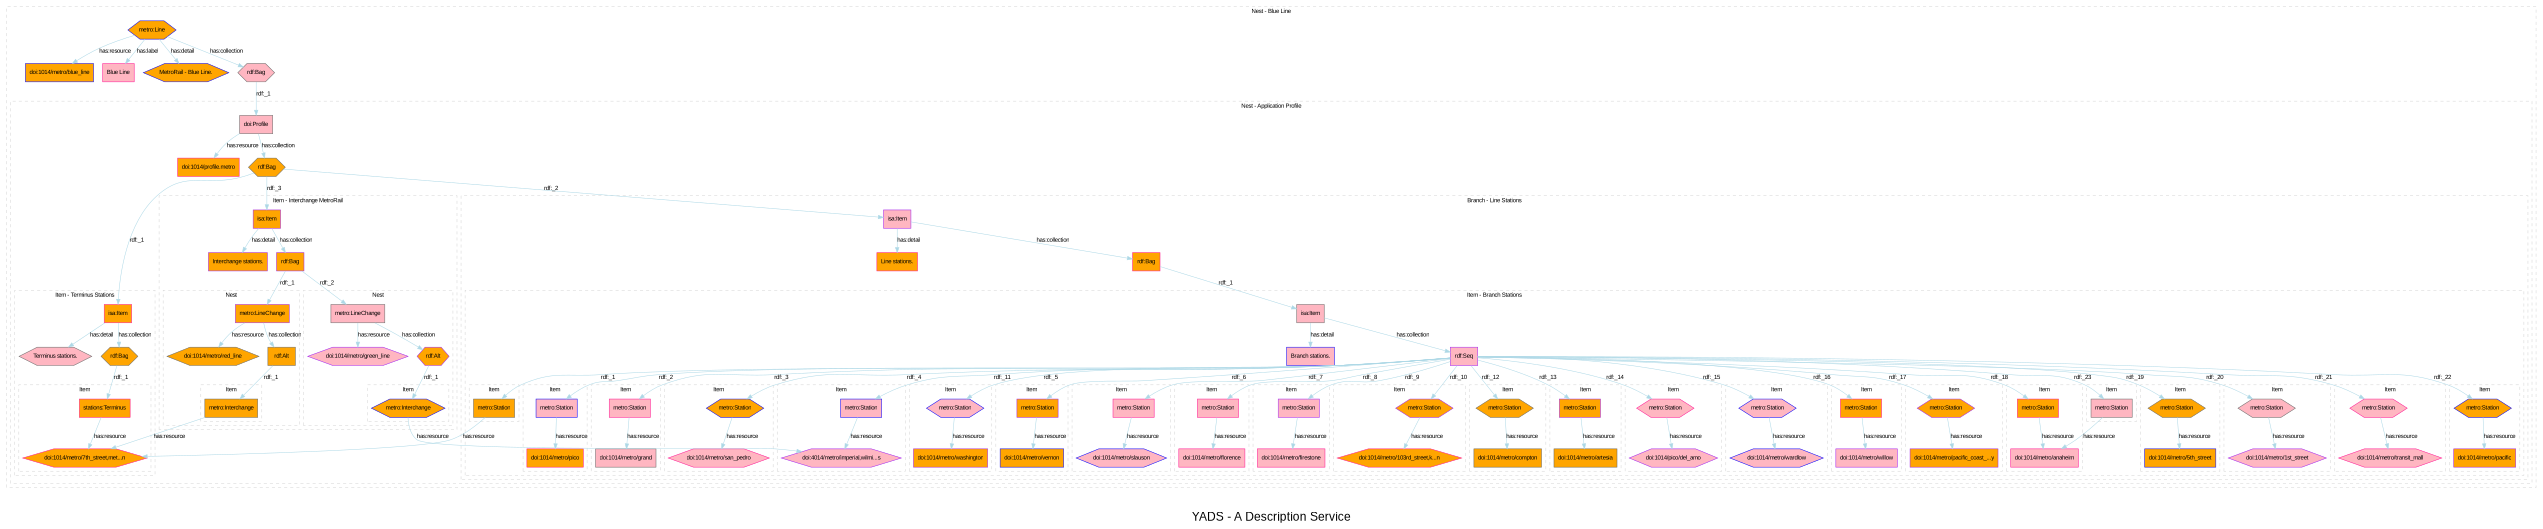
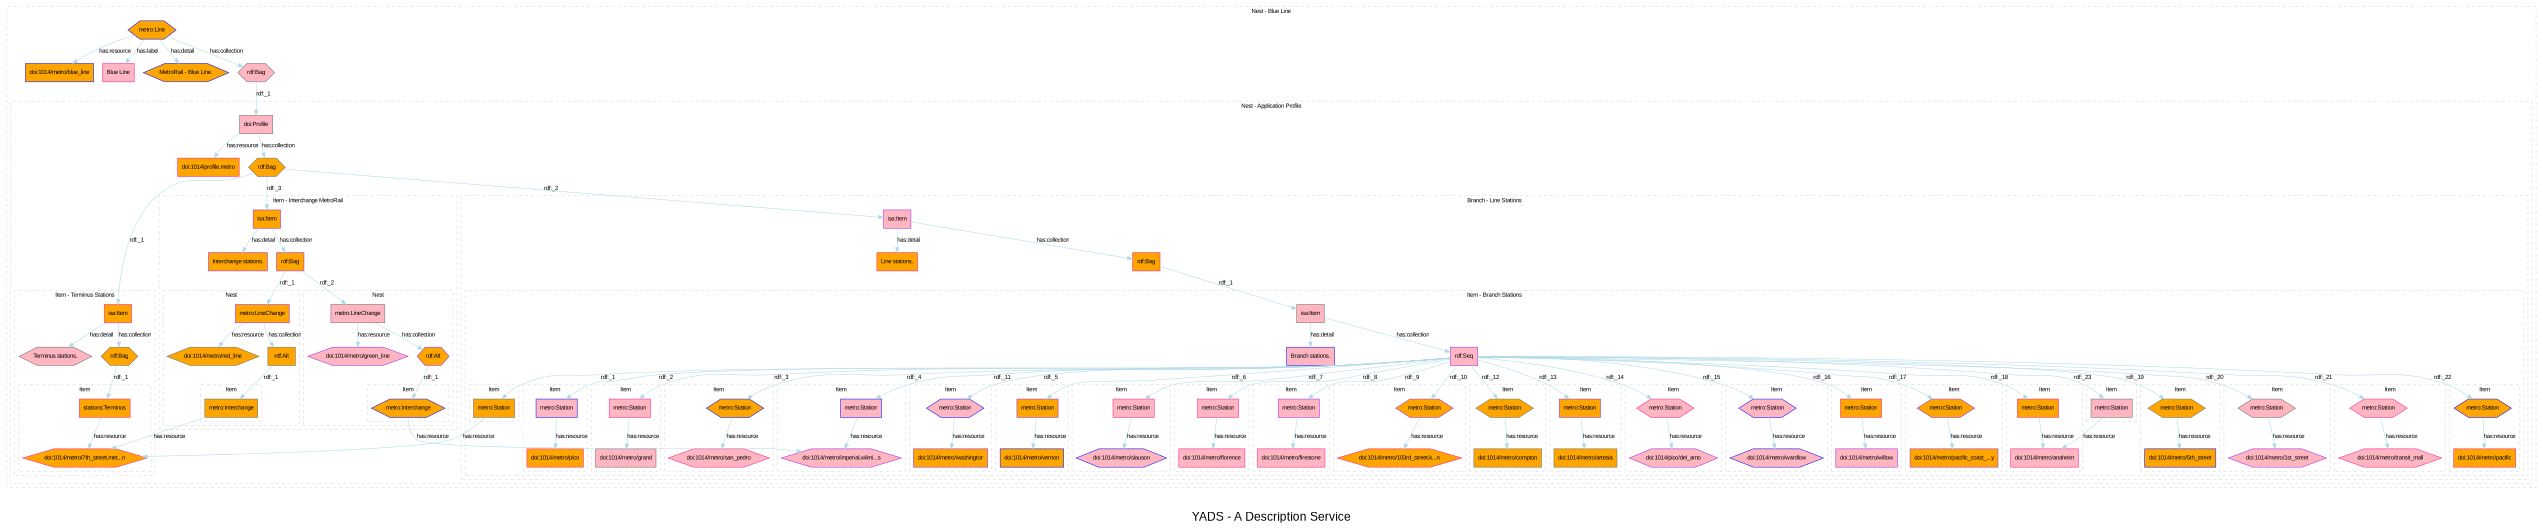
  digraph {
    fontname=arial
    fontsize=24
    label="YADS - A Description Service"
    rankdir=TB
    node [color=deeppink fillcolor=orange fontcolor=black fontname=arial fontsize=11 shape=box style=filled]
    edge [color=lightblue fontcolor=black fontname=arial fontsize=11 style=filled]
    n1 [label="stations:Terminus"]
    "doi:1014/metro/7th_street,met...n" [shape=hexagon]
    n3 [label="isa:Item"]
    n4 [color=gray40 fillcolor=lightpink label="Terminus stations." shape=hexagon]
    n5 [color=gray40 label="rdf:Bag" shape=hexagon]
    n6 [color=gray40 label="metro:Station"]
    n7 [color=blue fillcolor=lightpink label="metro:Station"]
    "doi:1014/metro/pico"
    n9 [fillcolor=lightpink label="metro:Station"]
    "doi:1014/metro/grand" [color=gray40 fillcolor=lightpink]
    n11 [color=blue label="metro:Station" shape=hexagon]
    "doi:1014/metro/san_pedro" [fillcolor=lightpink shape=hexagon]
    n13 [color=blue fillcolor=lightpink label="metro:Station" shape=hexagon]
    "doi:1014/metro/washington" [color=purple]
    n15 [color=purple label="metro:Station"]
    "doi:1014/metro/vernon" [color=blue]
    n17 [fillcolor=lightpink label="metro:Station"]
    "doi:1014/metro/slauson" [color=blue fillcolor=lightpink shape=hexagon]
    n19 [fillcolor=lightpink label="metro:Station"]
    "doi:1014/metro/florence" [fillcolor=lightpink]
    n21 [color=purple fillcolor=lightpink label="metro:Station"]
    "doi:1014/metro/firestone" [fillcolor=lightpink]
    n23 [color=purple label="metro:Station" shape=hexagon]
    "doi:1014/metro/103rd_street,k...n" [shape=hexagon]
    n25 [color=blue fillcolor=lightpink label="metro:Station"]
-   "doi:1014/metro/imperial,wilmi...s" [color=purple fillcolor=lightpink shape=hexagon label="doi:4014/metro/imperial,wilmi...s"]
+   "doi:1014/metro/imperial,wilmi...s" [color=purple fillcolor=lightpink shape=hexagon]
    n27 [color=gray40 label="metro:Station" shape=hexagon]
    "doi:1014/metro/compton" [color=gray40]
    n29 [color=purple label="metro:Station"]
    "doi:1014/metro/artesia" [color=gray40]
    n31 [fillcolor=lightpink label="metro:Station" shape=hexagon]
    n32 [color=purple fillcolor=lightpink label="doi:1014/pico/del_amo" shape=hexagon]
    n33 [color=blue fillcolor=lightpink label="metro:Station" shape=hexagon]
    "doi:1014/metro/wardlow" [color=blue fillcolor=lightpink shape=hexagon]
    n35 [label="metro:Station"]
    "doi:1014/metro/willow" [color=purple fillcolor=lightpink]
    n37 [color=purple label="metro:Station" shape=hexagon]
    "doi:1014/metro/pacific_coast_...y" [color=purple]
    n39 [label="metro:Station"]
    "doi:1014/metro/anaheim" [fillcolor=lightpink]
    n41 [color=gray40 label="metro:Station" shape=hexagon]
    "doi:1014/metro/5th_street" [color=blue]
    n43 [color=gray40 fillcolor=lightpink label="metro:Station" shape=hexagon]
    "doi:1014/metro/1st_street" [color=purple fillcolor=lightpink shape=hexagon]
    n45 [fillcolor=lightpink label="metro:Station" shape=hexagon]
    "doi:1014/metro/transit_mall" [fillcolor=lightpink shape=hexagon]
    n47 [color=blue label="metro:Station" shape=hexagon]
-   "doi:1014/metro/pacific" [color=purple]
+   "doi:1014/metro/pacific"
    n49 [color=gray40 fillcolor=lightpink label="metro:Station"]
    n50 [color=gray40 fillcolor=lightpink label="isa:Item"]
    n51 [color=blue fillcolor=lightpink label="Branch stations."]
    n52 [color=purple fillcolor=lightpink label="rdf:Seq"]
    n53 [color=purple fillcolor=lightpink label="isa:Item"]
    n54 [label="Line stations."]
    n55 [label="rdf:Bag"]
    n56 [color=gray40 label="metro:Interchange"]
    n57 [color=purple label="metro:LineChange"]
    "doi:1014/metro/red_line" [color=gray40 shape=hexagon]
    n59 [color=gray40 label="rdf:Alt"]
    n60 [color=blue label="metro:Interchange" shape=hexagon]
    n61 [color=gray40 fillcolor=lightpink label="metro:LineChange"]
    "doi:1014/metro/green_line" [color=purple fillcolor=lightpink shape=hexagon]
    n63 [color=purple label="rdf:Alt" shape=hexagon]
    n64 [color=purple label="isa:Item"]
    n65 [color=purple label="Interchange stations."]
    n66 [color=purple label="rdf:Bag"]
    n67 [color=gray40 fillcolor=lightpink label="doi:Profile"]
    "doi:1014/profile.metro"
    n69 [color=gray40 label="rdf:Bag" shape=hexagon]
    n70 [color=blue label="metro:Line" shape=hexagon]
    "doi:1014/metro/blue_line" [color=blue]
    n72 [fillcolor=lightpink label="Blue Line"]
    n73 [color=blue label="MetroRail - Blue Line." shape=hexagon]
    n74 [color=gray40 fillcolor=lightpink label="rdf:Bag" shape=hexagon]
    subgraph cluster_1 {
      color=lightgrey
      fontcolor=black
      fontsize=11
      label="Nest - Blue Line"
      style=dashed
      n70
      "doi:1014/metro/blue_line"
      n72
      n73
      n74
      subgraph cluster_2 {
        color=lightgrey
        fontcolor=black
        fontsize=11
        label="Nest - Application Profile"
        style=dashed
        n67
        "doi:1014/profile.metro"
        n69
        subgraph cluster_3 {
          color=lightgrey
          fontcolor=black
          fontsize=11
          label="Item - Terminus Stations"
          style=dashed
          n3
          n4
          n5
          subgraph cluster_4 {
            color=lightgrey
            fontcolor=black
            fontsize=11
            label=Item
            style=dashed
            n1
            "doi:1014/metro/7th_street,met...n"
          }
        }
        subgraph cluster_5 {
          color=lightgrey
          fontcolor=black
          fontsize=11
          label="Branch - Line Stations"
          style=dashed
          n53
          n54
          n55
          subgraph cluster_6 {
            color=lightgrey
            fontcolor=black
            fontsize=11
            label="Item - Branch Stations"
            style=dashed
            n50
            n51
            n52
            subgraph cluster_7 {
              color=lightgrey
              fontcolor=black
              fontsize=11
              label=Item
              style=dashed
              n6
            }
            subgraph cluster_8 {
              color=lightgrey
              fontcolor=black
              fontsize=11
              label=Item
              style=dashed
              n7
              "doi:1014/metro/pico"
            }
            subgraph cluster_9 {
              color=lightgrey
              fontcolor=black
              fontsize=11
              label=Item
              style=dashed
              n9
              "doi:1014/metro/grand"
            }
            subgraph cluster_10 {
              color=lightgrey
              fontcolor=black
              fontsize=11
              label=Item
              style=dashed
              n11
              "doi:1014/metro/san_pedro"
            }
            subgraph cluster_11 {
              color=lightgrey
              fontcolor=black
              fontsize=11
              label=Item
              style=dashed
              n13
              "doi:1014/metro/washington"
            }
            subgraph cluster_12 {
              color=lightgrey
              fontcolor=black
              fontsize=11
              label=Item
              style=dashed
              n15
              "doi:1014/metro/vernon"
            }
            subgraph cluster_13 {
              color=lightgrey
              fontcolor=black
              fontsize=11
              label=Item
              style=dashed
              n17
              "doi:1014/metro/slauson"
            }
            subgraph cluster_14 {
              color=lightgrey
              fontcolor=black
              fontsize=11
              label=Item
              style=dashed
              n19
              "doi:1014/metro/florence"
            }
            subgraph cluster_15 {
              color=lightgrey
              fontcolor=black
              fontsize=11
              label=Item
              style=dashed
              n21
              "doi:1014/metro/firestone"
            }
            subgraph cluster_16 {
              color=lightgrey
              fontcolor=black
              fontsize=11
              label=Item
              style=dashed
              n23
              "doi:1014/metro/103rd_street,k...n"
            }
            subgraph cluster_17 {
              color=lightgrey
              fontcolor=black
              fontsize=11
              label=Item
              style=dashed
              n25
              "doi:1014/metro/imperial,wilmi...s"
            }
            subgraph cluster_18 {
              color=lightgrey
              fontcolor=black
              fontsize=11
              label=Item
              style=dashed
              n27
              "doi:1014/metro/compton"
            }
            subgraph cluster_19 {
              color=lightgrey
              fontcolor=black
              fontsize=11
              label=Item
              style=dashed
              n29
              "doi:1014/metro/artesia"
            }
            subgraph cluster_20 {
              color=lightgrey
              fontcolor=black
              fontsize=11
              label=Item
              style=dashed
              n31
              n32
            }
            subgraph cluster_21 {
              color=lightgrey
              fontcolor=black
              fontsize=11
              label=Item
              style=dashed
              n33
              "doi:1014/metro/wardlow"
            }
            subgraph cluster_22 {
              color=lightgrey
              fontcolor=black
              fontsize=11
              label=Item
              style=dashed
              n35
              "doi:1014/metro/willow"
            }
            subgraph cluster_23 {
              color=lightgrey
              fontcolor=black
              fontsize=11
              label=Item
              style=dashed
              n37
              "doi:1014/metro/pacific_coast_...y"
            }
            subgraph cluster_24 {
              color=lightgrey
              fontcolor=black
              fontsize=11
              label=Item
              style=dashed
              n39
              "doi:1014/metro/anaheim"
            }
            subgraph cluster_25 {
              color=lightgrey
              fontcolor=black
              fontsize=11
              label=Item
              style=dashed
              n41
              "doi:1014/metro/5th_street"
            }
            subgraph cluster_26 {
              color=lightgrey
              fontcolor=black
              fontsize=11
              label=Item
              style=dashed
              n43
              "doi:1014/metro/1st_street"
            }
            subgraph cluster_27 {
              color=lightgrey
              fontcolor=black
              fontsize=11
              label=Item
              style=dashed
              n45
              "doi:1014/metro/transit_mall"
            }
            subgraph cluster_28 {
              color=lightgrey
              fontcolor=black
              fontsize=11
              label=Item
              style=dashed
              n47
              "doi:1014/metro/pacific"
            }
            subgraph cluster_29 {
              color=lightgrey
              fontcolor=black
              fontsize=11
              label=Item
              style=dashed
              n49
            }
          }
        }
        subgraph cluster_30 {
          color=lightgrey
          fontcolor=black
          fontsize=11
          label="Item - Interchange MetroRail"
          style=dashed
          n64
          n65
          n66
          subgraph cluster_31 {
            color=lightgrey
            fontcolor=black
            fontsize=11
            label=Nest
            style=dashed
            n57
            "doi:1014/metro/red_line"
            n59
            subgraph cluster_32 {
              color=lightgrey
              fontcolor=black
              fontsize=11
              label=Item
              style=dashed
              n56
            }
          }
          subgraph cluster_33 {
            color=lightgrey
            fontcolor=black
            fontsize=11
            label=Nest
            style=dashed
            n61
            "doi:1014/metro/green_line"
            n63
            subgraph cluster_34 {
              color=lightgrey
              fontcolor=black
              fontsize=11
              label=Item
              style=dashed
              n60
            }
          }
        }
      }
    }
    n1 -> "doi:1014/metro/7th_street,met...n" [label="has:resource"]
    n3 -> n4 [label="has:detail"]
    n3 -> n5 [label="has:collection"]
    n5 -> n1 [label="rdf:_1"]
    n6 -> "doi:1014/metro/7th_street,met...n" [label="has:resource"]
    n7 -> "doi:1014/metro/pico" [label="has:resource"]
    n9 -> "doi:1014/metro/grand" [label="has:resource"]
    n11 -> "doi:1014/metro/san_pedro" [label="has:resource"]
    n13 -> "doi:1014/metro/washington" [label="has:resource"]
    n15 -> "doi:1014/metro/vernon" [label="has:resource"]
    n17 -> "doi:1014/metro/slauson" [label="has:resource"]
    n19 -> "doi:1014/metro/florence" [label="has:resource"]
    n21 -> "doi:1014/metro/firestone" [label="has:resource"]
    n23 -> "doi:1014/metro/103rd_street,k...n" [label="has:resource"]
    n25 -> "doi:1014/metro/imperial,wilmi...s" [label="has:resource"]
    n27 -> "doi:1014/metro/compton" [label="has:resource"]
    n29 -> "doi:1014/metro/artesia" [label="has:resource"]
    n31 -> n32 [label="has:resource"]
    n33 -> "doi:1014/metro/wardlow" [label="has:resource"]
    n35 -> "doi:1014/metro/willow" [label="has:resource"]
    n37 -> "doi:1014/metro/pacific_coast_...y" [label="has:resource"]
    n39 -> "doi:1014/metro/anaheim" [label="has:resource"]
    n41 -> "doi:1014/metro/5th_street" [label="has:resource"]
    n43 -> "doi:1014/metro/1st_street" [label="has:resource"]
    n45 -> "doi:1014/metro/transit_mall" [label="has:resource"]
    n47 -> "doi:1014/metro/pacific" [label="has:resource"]
    n49 -> "doi:1014/metro/anaheim" [label="has:resource"]
    n50 -> n51 [label="has:detail"]
    n50 -> n52 [label="has:collection"]
    n52 -> n6 [label="rdf:_1"]
    n52 -> n7 [label="rdf:_2"]
    n52 -> n9 [label="rdf:_3"]
    n52 -> n11 [label="rdf:_4"]
    n52 -> n13 [label="rdf:_5"]
    n52 -> n15 [label="rdf:_6"]
    n52 -> n17 [label="rdf:_7"]
    n52 -> n19 [label="rdf:_8"]
    n52 -> n21 [label="rdf:_9"]
    n52 -> n23 [label="rdf:_10"]
    n52 -> n25 [label="rdf:_11"]
    n52 -> n27 [label="rdf:_12"]
    n52 -> n29 [label="rdf:_13"]
    n52 -> n31 [label="rdf:_14"]
    n52 -> n33 [label="rdf:_15"]
    n52 -> n35 [label="rdf:_16"]
    n52 -> n37 [label="rdf:_17"]
    n52 -> n39 [label="rdf:_18"]
    n52 -> n41 [label="rdf:_19"]
    n52 -> n43 [label="rdf:_20"]
    n52 -> n45 [label="rdf:_21"]
    n52 -> n47 [label="rdf:_22"]
    n52 -> n49 [label="rdf:_23"]
    n53 -> n54 [label="has:detail"]
    n53 -> n55 [label="has:collection"]
    n55 -> n50 [label="rdf:_1"]
    n56 -> "doi:1014/metro/7th_street,met...n" [label="has:resource"]
    n57 -> "doi:1014/metro/red_line" [label="has:resource"]
    n57 -> n59 [label="has:collection"]
    n59 -> n56 [label="rdf:_1"]
    n60 -> "doi:1014/metro/imperial,wilmi...s" [label="has:resource"]
    n61 -> "doi:1014/metro/green_line" [label="has:resource"]
    n61 -> n63 [label="has:collection"]
    n63 -> n60 [label="rdf:_1"]
    n64 -> n65 [label="has:detail"]
    n64 -> n66 [label="has:collection"]
    n66 -> n57 [label="rdf:_1"]
    n66 -> n61 [label="rdf:_2"]
    n67 -> "doi:1014/profile.metro" [label="has:resource"]
    n67 -> n69 [label="has:collection"]
    n69 -> n3 [label="rdf:_1"]
    n69 -> n53 [label="rdf:_2"]
    n69 -> n64 [label="rdf:_3"]
    n70 -> "doi:1014/metro/blue_line" [label="has:resource"]
    n70 -> n72 [label="has:label"]
    n70 -> n73 [label="has:detail"]
    n70 -> n74 [label="has:collection"]
    n74 -> n67 [label="rdf:_1"]
  }
